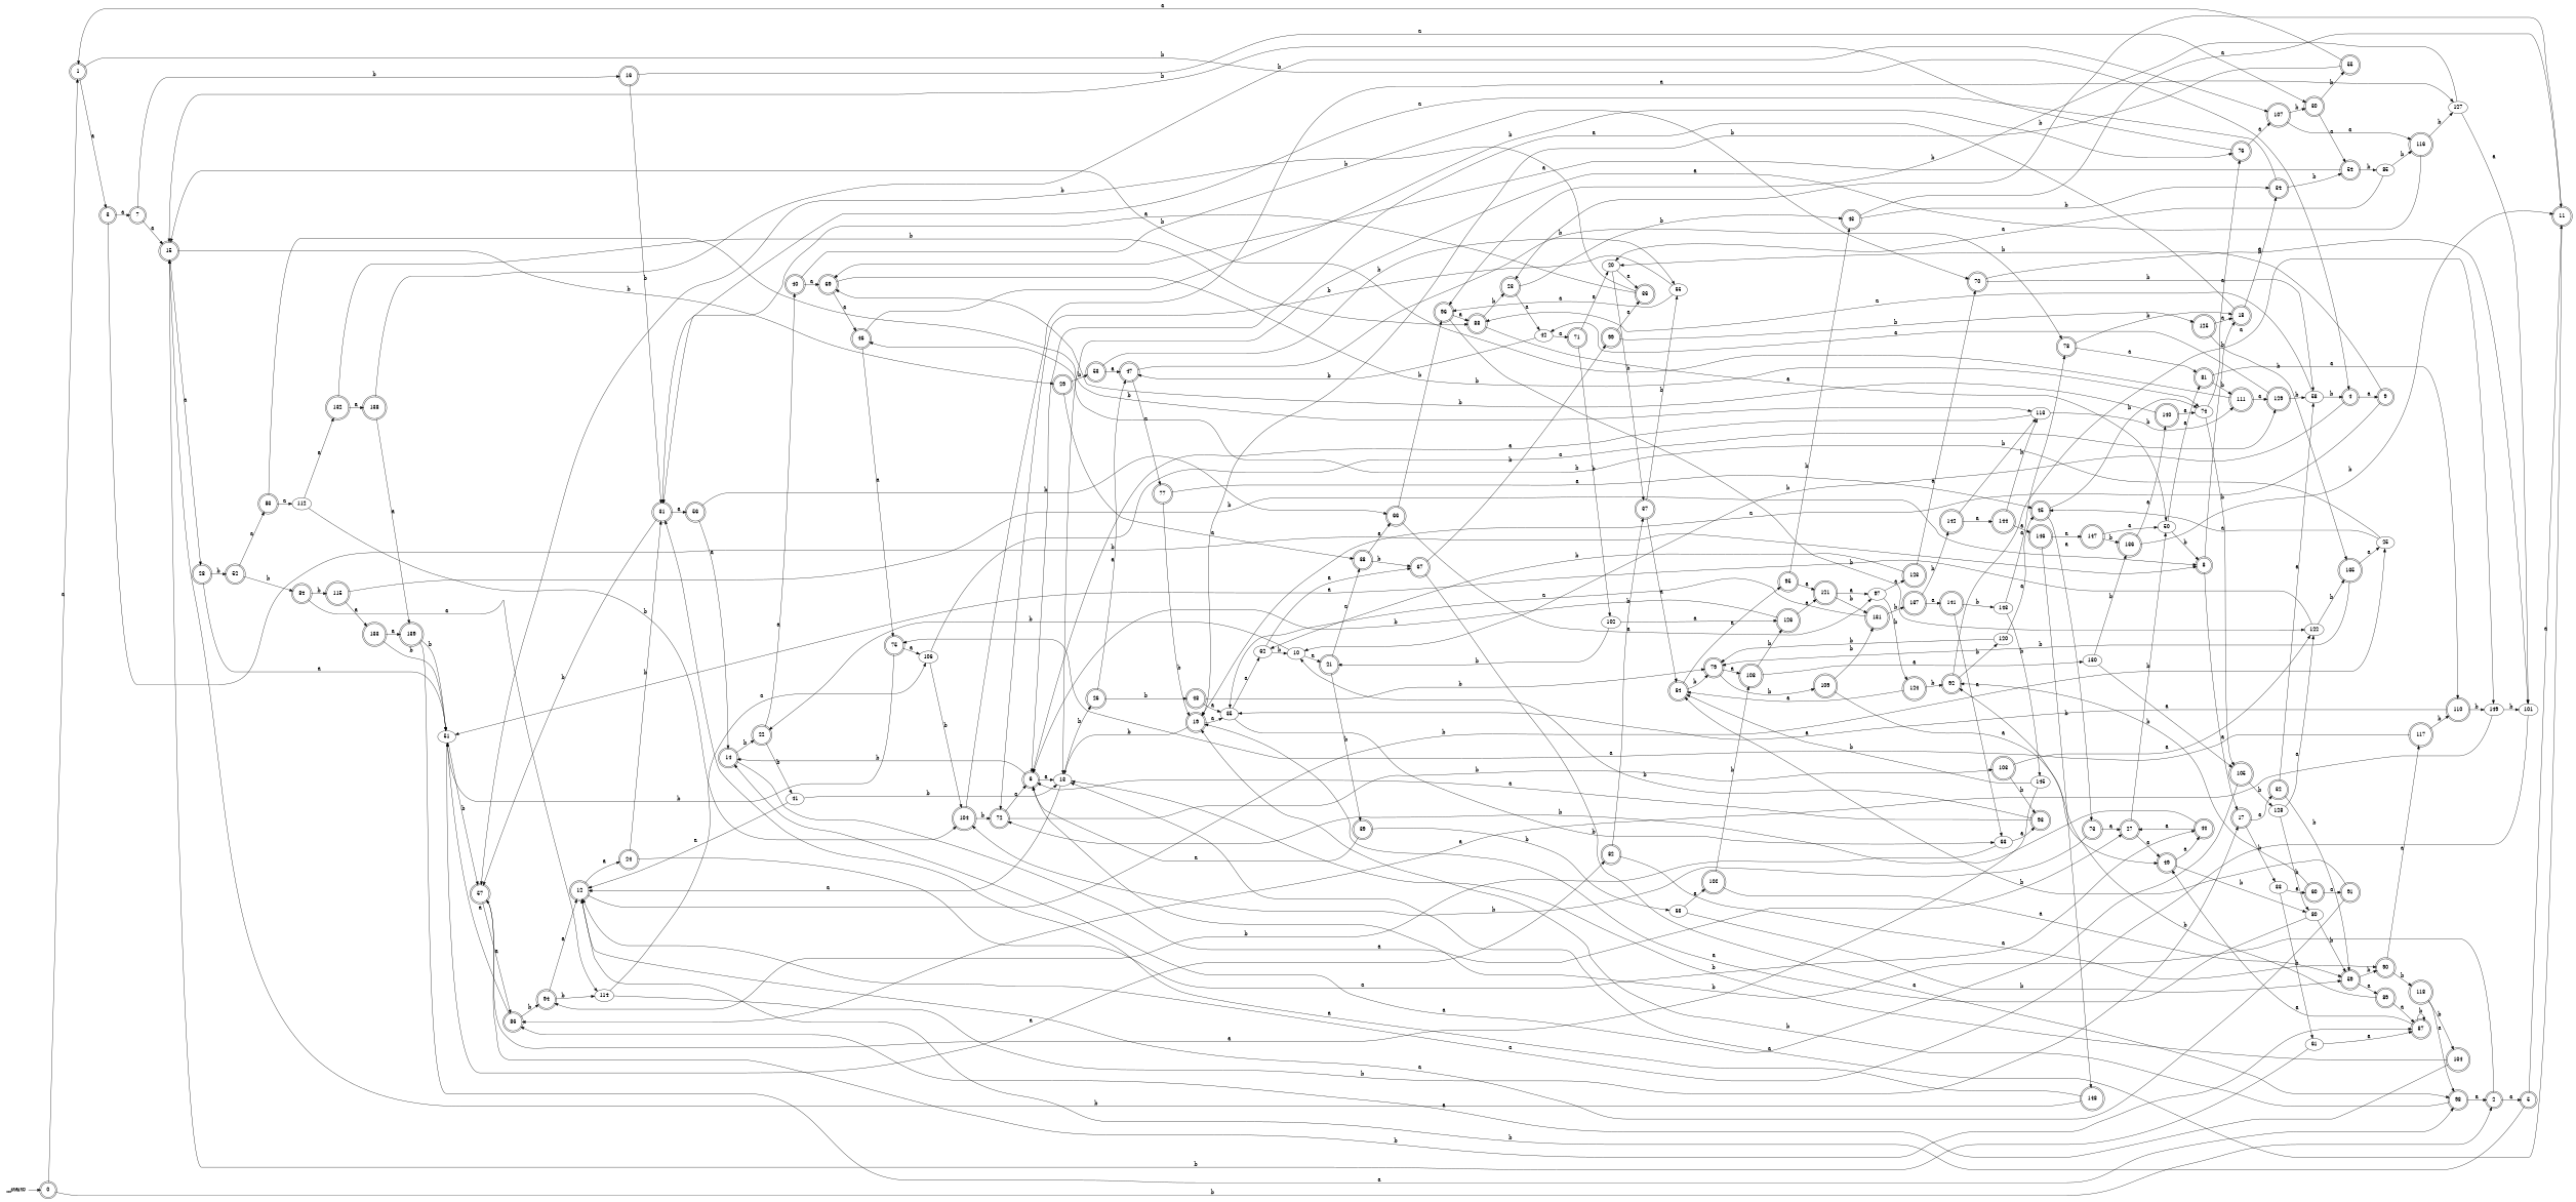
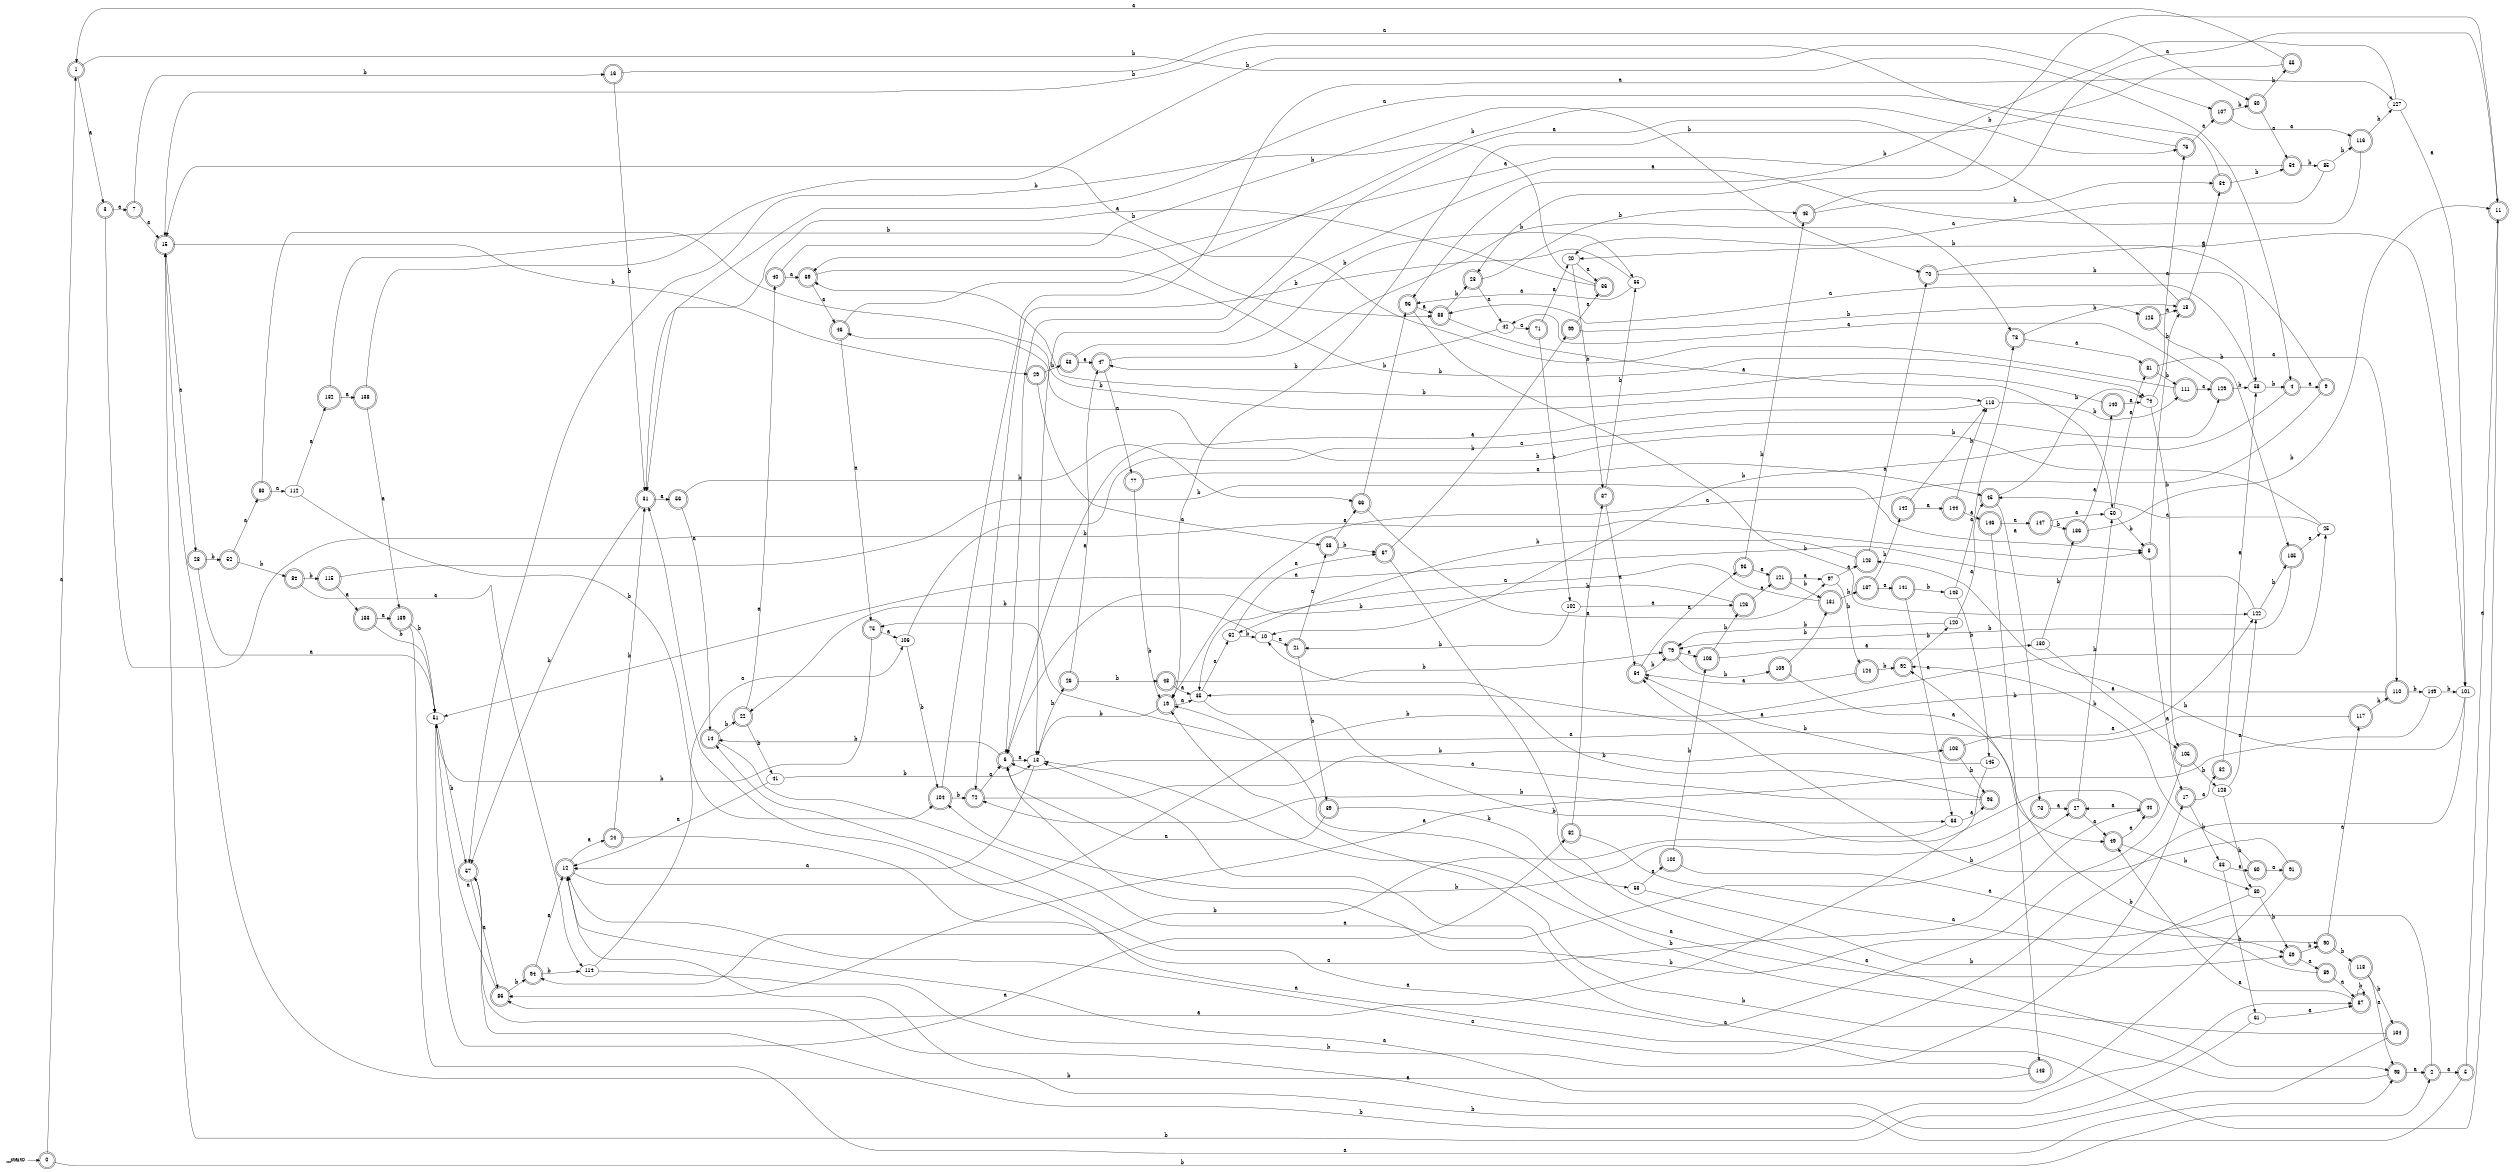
  digraph {
    rankdir=LR
    node [shape=doublecircle]
    __start0 [shape=none]
    0
    1
    2
    3
    4
    5
    6
    7
    8
    9
    10 [shape=""]
    11
    12
    13 [shape=""]
    14
    15
    16
    17
    18
    19
    20 [shape=""]
    21
    22
    23
    24
    25 [shape=""]
    26
    27
    28
    29
    30
    31
    32
    33 [shape=""]
    34
    35 [shape=""]
    36
    37
    38
    39
    40
    41 [shape=""]
    42 [shape=""]
    43
    44
    45
    46
    47
    48
    49
    50 [shape=""]
    51 [shape=""]
    52
    53
    54
    55
    56
    57
    58 [shape=""]
    59
    60
    61 [shape=""]
    62 [shape=""]
    63 [shape=""]
    64
    65 [shape=""]
    66
    67
    68 [shape=""]
    69
    70
    71
    72
    73
    74 [shape=""]
    75
    76
    77
    78
    79
    80 [shape=""]
    81
    82
    83
    84
    85 [shape=""]
    86
    87
    88
    89
    90
    91
    92
    93
    94
    95
    96
    97 [shape=""]
    98
    99
    100
    101 [shape=""]
    102 [shape=""]
    103
    104
    105
    106 [shape=""]
    107
    108
    109
    110
    111
    112 [shape=""]
    113 [shape=""]
    114 [shape=""]
    115
    116
    117
    118
    n121 [label=149 shape=""]
    120 [shape=""]
    121
    122 [shape=""]
    123
    124
    125
    126
    127 [shape=""]
    128 [shape=""]
    129
    130 [shape=""]
    131
    132
    133
    134
    135
    136
    137
    138
    139
    140
    141
    142
    143 [shape=""]
    144
    145 [shape=""]
    146
    147
    148
    __start0 -> 0
    0 -> 1 [label=a]
    0 -> 2 [label=b]
    1 -> 3 [label=a]
    1 -> 4 [label=b]
    2 -> 5 [label=a]
    2 -> 6 [label=b]
    3 -> 7 [label=a]
    3 -> 8 [label=b]
    4 -> 9 [label=a]
    4 -> 10 [label=b]
    5 -> 11 [label=a]
    5 -> 12 [label=b]
    6 -> 13 [label=a]
    6 -> 14 [label=b]
    7 -> 15 [label=a]
    7 -> 16 [label=b]
    8 -> 17 [label=a]
    8 -> 18 [label=b]
    9 -> 19 [label=a]
    9 -> 20 [label=b]
    10 -> 21 [label=a]
    10 -> 22 [label=b]
    11 -> 13 [label=a]
    11 -> 23 [label=b]
    12 -> 24 [label=a]
    12 -> 25 [label=b]
    13 -> 12 [label=a]
    13 -> 26 [label=b]
    14 -> 22 [label=b]
    14 -> 27 [label=a]
    15 -> 28 [label=a]
    15 -> 29 [label=b]
    16 -> 30 [label=a]
    16 -> 31 [label=b]
    17 -> 32 [label=a]
    17 -> 33 [label=b]
    18 -> 6 [label=a]
    18 -> 34 [label=b]
    19 -> 13 [label=b]
    19 -> 35 [label=a]
    20 -> 36 [label=a]
    20 -> 37 [label=b]
    21 -> 38 [label=a]
    21 -> 39 [label=b]
    22 -> 40 [label=a]
    22 -> 41 [label=b]
    23 -> 42 [label=a]
    23 -> 43 [label=b]
    24 -> 31 [label=b]
    24 -> 44 [label=a]
    25 -> 45 [label=a]
    25 -> 46 [label=b]
    26 -> 47 [label=a]
    26 -> 48 [label=b]
    27 -> 49 [label=a]
    27 -> 50 [label=b]
    28 -> 51 [label=a]
    28 -> 52 [label=b]
    29 -> 38 [label=a]
    29 -> 53 [label=b]
    30 -> 54 [label=a]
    30 -> 55 [label=b]
    31 -> 56 [label=a]
    31 -> 57 [label=b]
    32 -> 58 [label=a]
-   32 -> 59 [label=b]
    33 -> 60 [label=a]
    33 -> 61 [label=b]
    34 -> 31 [label=a]
    34 -> 54 [label=b]
    35 -> 62 [label=a]
    35 -> 63 [label=b]
    36 -> 31 [label=a]
    36 -> 57 [label=b]
    37 -> 64 [label=a]
    37 -> 65 [label=b]
    38 -> 66 [label=a]
    38 -> 67 [label=b]
    39 -> 6 [label=a]
    39 -> 68 [label=b]
    40 -> 69 [label=a]
    40 -> 70 [label=b]
    41 -> 12 [label=a]
    41 -> 13 [label=b]
    42 -> 47 [label=b]
    42 -> 71 [label=a]
    43 -> 11 [label=a]
    43 -> 34 [label=b]
    44 -> 27 [label=a]
    44 -> 72 [label=b]
    45 -> 73 [label=a]
    45 -> 74 [label=b]
    46 -> 75 [label=a]
    46 -> 76 [label=b]
    47 -> 77 [label=a]
    47 -> 78 [label=b]
    48 -> 35 [label=a]
    48 -> 79 [label=b]
    49 -> 44 [label=a]
    49 -> 80 [label=b]
    50 -> 8 [label=b]
    50 -> 81 [label=a]
    51 -> 57 [label=b]
    51 -> 82 [label=a]
    52 -> 83 [label=a]
    52 -> 84 [label=b]
    53 -> 47 [label=a]
    53 -> 65 [label=b]
    54 -> 69 [label=a]
    54 -> 85 [label=b]
    55 -> 1 [label=a]
    55 -> 19 [label=b]
    56 -> 14 [label=a]
    56 -> 66 [label=b]
    57 -> 86 [label=a]
    57 -> 87 [label=b]
    58 -> 4 [label=b]
    58 -> 88 [label=a]
    59 -> 89 [label=a]
    59 -> 90 [label=b]
    60 -> 91 [label=a]
    60 -> 92 [label=b]
    61 -> 15 [label=b]
    61 -> 87 [label=a]
    62 -> 10 [label=b]
    62 -> 67 [label=a]
    63 -> 93 [label=a]
    63 -> 94 [label=b]
    64 -> 79 [label=b]
    64 -> 95 [label=a]
    65 -> 72 [label=b]
    65 -> 96 [label=a]
    66 -> 96 [label=b]
    66 -> 97 [label=a]
    67 -> 98 [label=a]
    67 -> 99 [label=b]
    68 -> 59 [label=b]
    68 -> 100 [label=a]
    69 -> 46 [label=a]
    69 -> 74 [label=b]
    70 -> 58 [label=b]
    70 -> 101 [label=a]
    71 -> 20 [label=a]
    71 -> 102 [label=b]
    72 -> 6 [label=a]
    72 -> 103 [label=b]
    73 -> 27 [label=a]
    73 -> 104 [label=b]
    74 -> 76 [label=a]
    74 -> 105 [label=b]
    75 -> 51 [label=b]
    75 -> 106 [label=a]
    76 -> 15 [label=b]
    76 -> 107 [label=a]
    77 -> 19 [label=b]
    77 -> 45 [label=a]
    78 -> 18 [label=b]
    78 -> 81 [label=a]
    79 -> 108 [label=a]
    79 -> 109 [label=b]
    80 -> 19 [label=a]
    80 -> 59 [label=b]
    81 -> 110 [label=a]
    81 -> 111 [label=b]
    82 -> 37 [label=b]
    82 -> 90 [label=a]
    83 -> 112 [label=a]
    83 -> 113 [label=b]
    84 -> 114 [label=a]
    84 -> 115 [label=b]
    85 -> 20 [label=a]
    85 -> 116 [label=b]
    86 -> 51 [label=a]
    86 -> 94 [label=b]
    87 -> 49 [label=a]
    87 -> 87 [label=b]
    88 -> 23 [label=b]
    88 -> 50 [label=a]
    89 -> 87 [label=a]
    89 -> 92 [label=b]
    90 -> 117 [label=a]
    90 -> 118 [label=b]
    91 -> 12 [label=a]
    91 -> 64 [label=b]
-   92 -> n121 [label=a]
    92 -> 120 [label=b]
    93 -> 6 [label=a]
    93 -> 10 [label=b]
    94 -> 12 [label=a]
    94 -> 114 [label=b]
    95 -> 43 [label=b]
    95 -> 121 [label=a]
    96 -> 88 [label=a]
    96 -> 122 [label=b]
    97 -> 123 [label=a]
    97 -> 124 [label=b]
    98 -> 2 [label=a]
    98 -> 19 [label=b]
    99 -> 36 [label=a]
    99 -> 125 [label=b]
    100 -> 59 [label=a]
    100 -> 108 [label=b]
    101 -> 12 [label=a]
+   101 -> 123 [label=b]
    102 -> 21 [label=b]
    102 -> 126 [label=a]
    103 -> 93 [label=b]
    103 -> 122 [label=a]
    104 -> 72 [label=b]
    104 -> 127 [label=a]
    105 -> 14 [label=a]
    105 -> 128 [label=b]
    106 -> 104 [label=b]
    106 -> 129 [label=a]
    107 -> 30 [label=b]
    107 -> 116 [label=a]
    108 -> 126 [label=b]
    108 -> 130 [label=a]
    109 -> 49 [label=a]
    109 -> 131 [label=b]
    110 -> 35 [label=a]
    110 -> n121 [label=b]
    111 -> 15 [label=b]
    111 -> 129 [label=a]
    112 -> 104 [label=b]
    112 -> 132 [label=a]
    113 -> 6 [label=a]
    113 -> 111 [label=b]
    114 -> 17 [label=b]
    114 -> 106 [label=a]
    115 -> 8 [label=b]
    115 -> 133 [label=a]
    116 -> 13 [label=a]
    116 -> 127 [label=b]
    117 -> 75 [label=a]
    117 -> 110 [label=b]
    118 -> 98 [label=a]
    118 -> 134 [label=b]
    n121 -> 86 [label=a]
    n121 -> 101 [label=b]
    120 -> 45 [label=a]
    120 -> 79 [label=b]
    121 -> 97 [label=a]
    121 -> 131 [label=b]
    122 -> 51 [label=a]
    122 -> 135 [label=b]
    123 -> 62 [label=b]
    123 -> 70 [label=a]
    124 -> 64 [label=a]
    124 -> 92 [label=b]
    125 -> 18 [label=a]
    125 -> 135 [label=b]
    126 -> 6 [label=b]
    126 -> 121 [label=a]
    127 -> 96 [label=b]
    127 -> 101 [label=a]
    128 -> 80 [label=b]
    128 -> 122 [label=a]
    129 -> 42 [label=a]
    129 -> 58 [label=b]
    130 -> 105 [label=a]
    130 -> 136 [label=b]
    131 -> 35 [label=a]
    131 -> 137 [label=b]
    132 -> 88 [label=b]
    132 -> 138 [label=a]
    133 -> 51 [label=b]
    133 -> 139 [label=a]
    134 -> 13 [label=b]
    134 -> 86 [label=a]
    135 -> 25 [label=a]
    135 -> 79 [label=b]
    136 -> 11 [label=b]
    136 -> 140 [label=a]
    137 -> 141 [label=a]
    137 -> 142 [label=b]
    138 -> 107 [label=b]
    138 -> 139 [label=a]
    139 -> 51 [label=b]
    139 -> 98 [label=a]
    140 -> 69 [label=b]
    140 -> 74 [label=a]
    141 -> 63 [label=a]
    141 -> 143 [label=b]
    142 -> 113 [label=b]
    142 -> 144 [label=a]
    143 -> 78 [label=a]
    143 -> 145 [label=b]
    144 -> 113 [label=b]
    144 -> 146 [label=a]
    145 -> 57 [label=a]
    145 -> 64 [label=b]
    146 -> 147 [label=a]
    146 -> 148 [label=b]
    147 -> 50 [label=a]
    147 -> 136 [label=b]
    148 -> 15 [label=b]
    148 -> 31 [label=a]
  }
